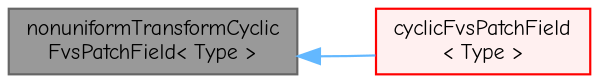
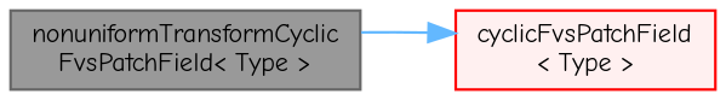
  digraph {
    rankdir=LR
    fontname="Comic Neue"
    node [fontname="Comic Neue" fontsize=10 shape=box style=filled]
    n1 [color=gray40 fillcolor=grey60 fontcolor=black height=0.2 label="nonuniformTransformCyclic\lFvsPatchField\< Type \>" width=0.4]
    n2 [color=red fillcolor="#FFF0F0" height=0.2 label="cyclicFvsPatchField\l\< Type \>" width=0.4]
-   n1 -> n2 [color=steelblue1 dir=back fontname="Comic Neue" fontsize=10 labelfontname=Helvetica labelfontsize=10 style=solid]
+   n2 -> n1 [color=steelblue1 dir=back fontname="Comic Neue" fontsize=10 labelfontname=Helvetica labelfontsize=10 style=solid]
  }
